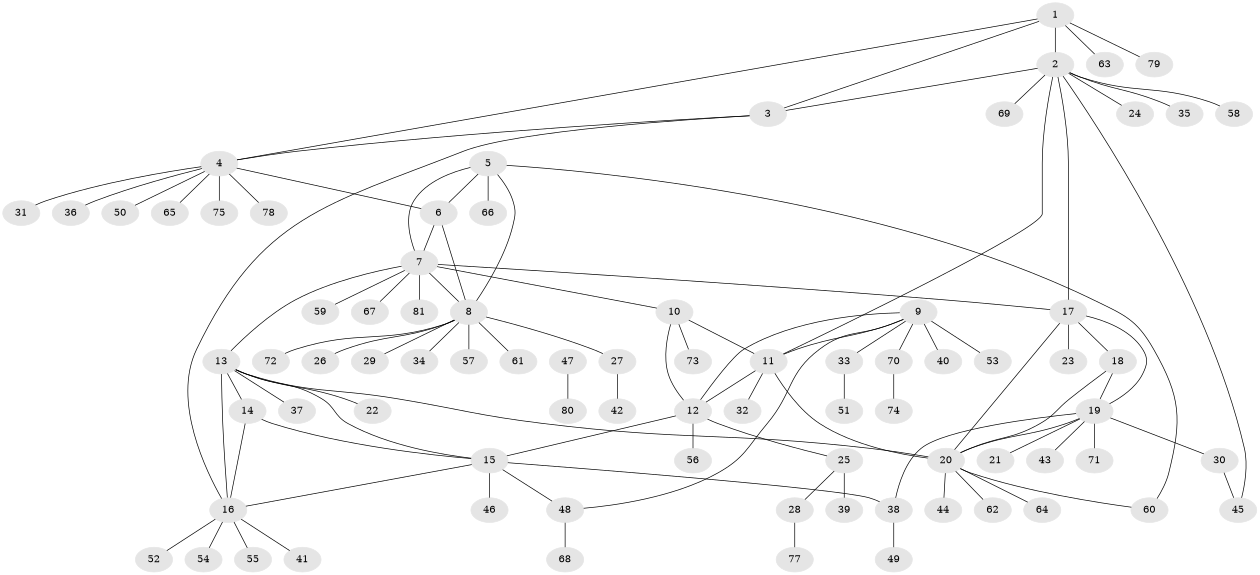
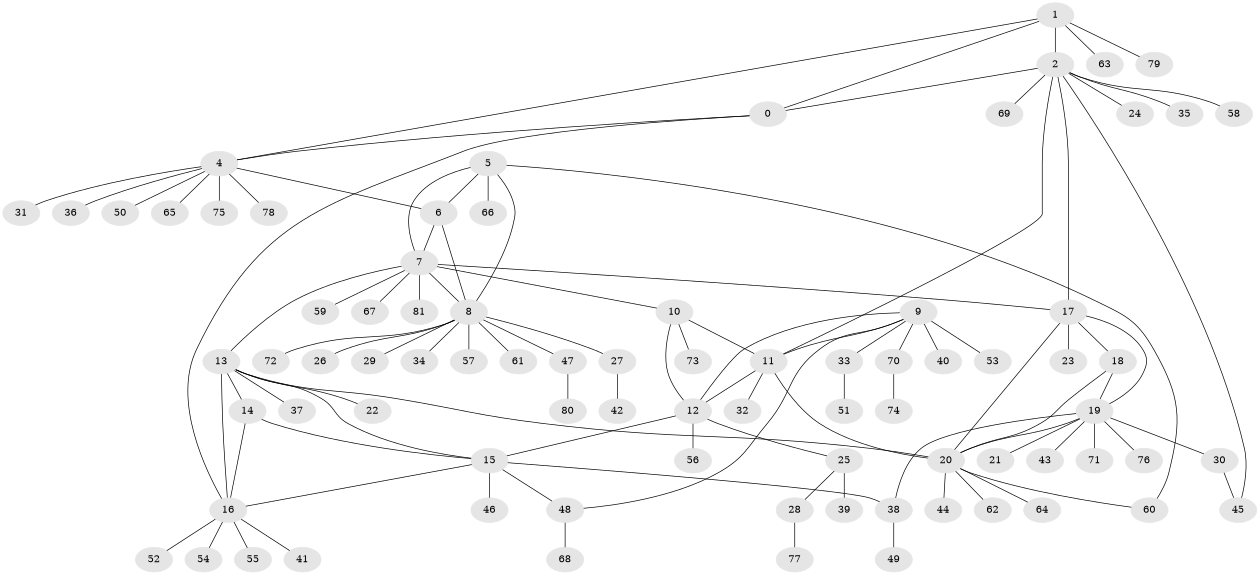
  graph {
    node [color=gray90 style=filled]
    1
    2
-   3
+   3 [label=0]
    4
    63
    79
    11
    17
    24
    35
    45
    58
    69
    16
    6
    31
    36
    50
    65
    75
    78
    12
    20
    32
    18
    19
    23
    41
    52
    54
    55
    7
    8
    5
    60
    66
    10
    13
    59
    67
    81
    26
    27
    29
    34
    47
    57
    61
    72
    73
    15
    14
    22
    37
    42
    80
    9
    33
    40
    48
    53
    70
    25
    56
    51
    68
    74
    44
    62
    64
    38
    46
    28
    39
    49
    21
    30
    43
    71
+   76
    77
    1 -- 2
    1 -- 3
    1 -- 4
    1 -- 63
    1 -- 79
    2 -- 3
    2 -- 11
    2 -- 17
    2 -- 24
    2 -- 35
    2 -- 45
    2 -- 58
    2 -- 69
    3 -- 4
    3 -- 16
    4 -- 6
    4 -- 31
    4 -- 36
    4 -- 50
    4 -- 65
    4 -- 75
    4 -- 78
    11 -- 12
    11 -- 20
    11 -- 32
    17 -- 20
    17 -- 18
    17 -- 19
    17 -- 23
    16 -- 41
    16 -- 52
    16 -- 54
    16 -- 55
    6 -- 7
    6 -- 8
    12 -- 15
    12 -- 25
    12 -- 56
    20 -- 60
    20 -- 44
    20 -- 62
    20 -- 64
    18 -- 20
    18 -- 19
    19 -- 20
    19 -- 38
    19 -- 21
    19 -- 30
    19 -- 43
    19 -- 71
+   19 -- 76
    7 -- 17
    7 -- 8
    7 -- 10
    7 -- 13
    7 -- 59
    7 -- 67
    7 -- 81
    8 -- 26
    8 -- 27
    8 -- 29
    8 -- 34
+   8 -- 47
    8 -- 57
    8 -- 61
    8 -- 72
    5 -- 6
    5 -- 7
    5 -- 8
    5 -- 60
    5 -- 66
    10 -- 11
    10 -- 12
    10 -- 73
    13 -- 16
    13 -- 20
    13 -- 15
    13 -- 14
    13 -- 22
    13 -- 37
    27 -- 42
    47 -- 80
    15 -- 16
    15 -- 48
    15 -- 38
    15 -- 46
    14 -- 16
    14 -- 15
    9 -- 11
    9 -- 12
    9 -- 33
    9 -- 40
    9 -- 48
    9 -- 53
    9 -- 70
    33 -- 51
    48 -- 68
    70 -- 74
    25 -- 28
    25 -- 39
    38 -- 49
    28 -- 77
    30 -- 45
  }
